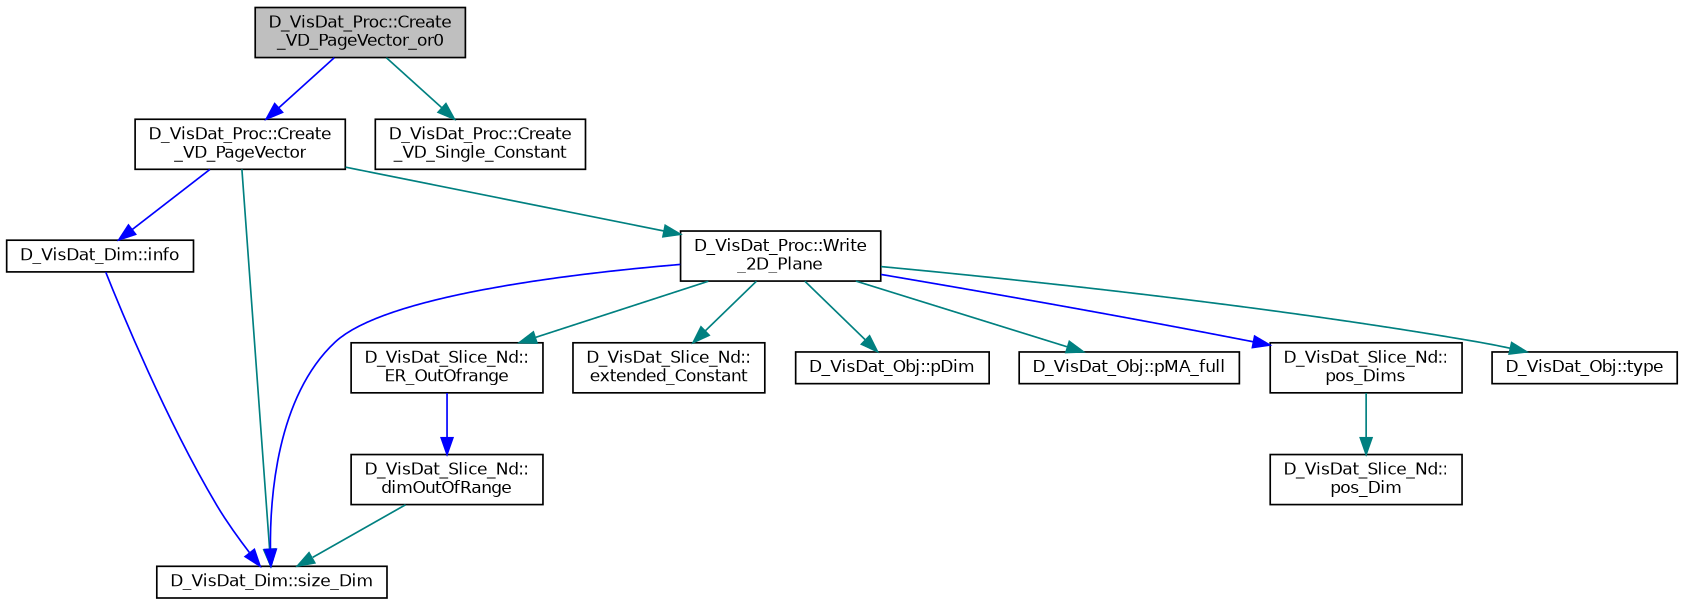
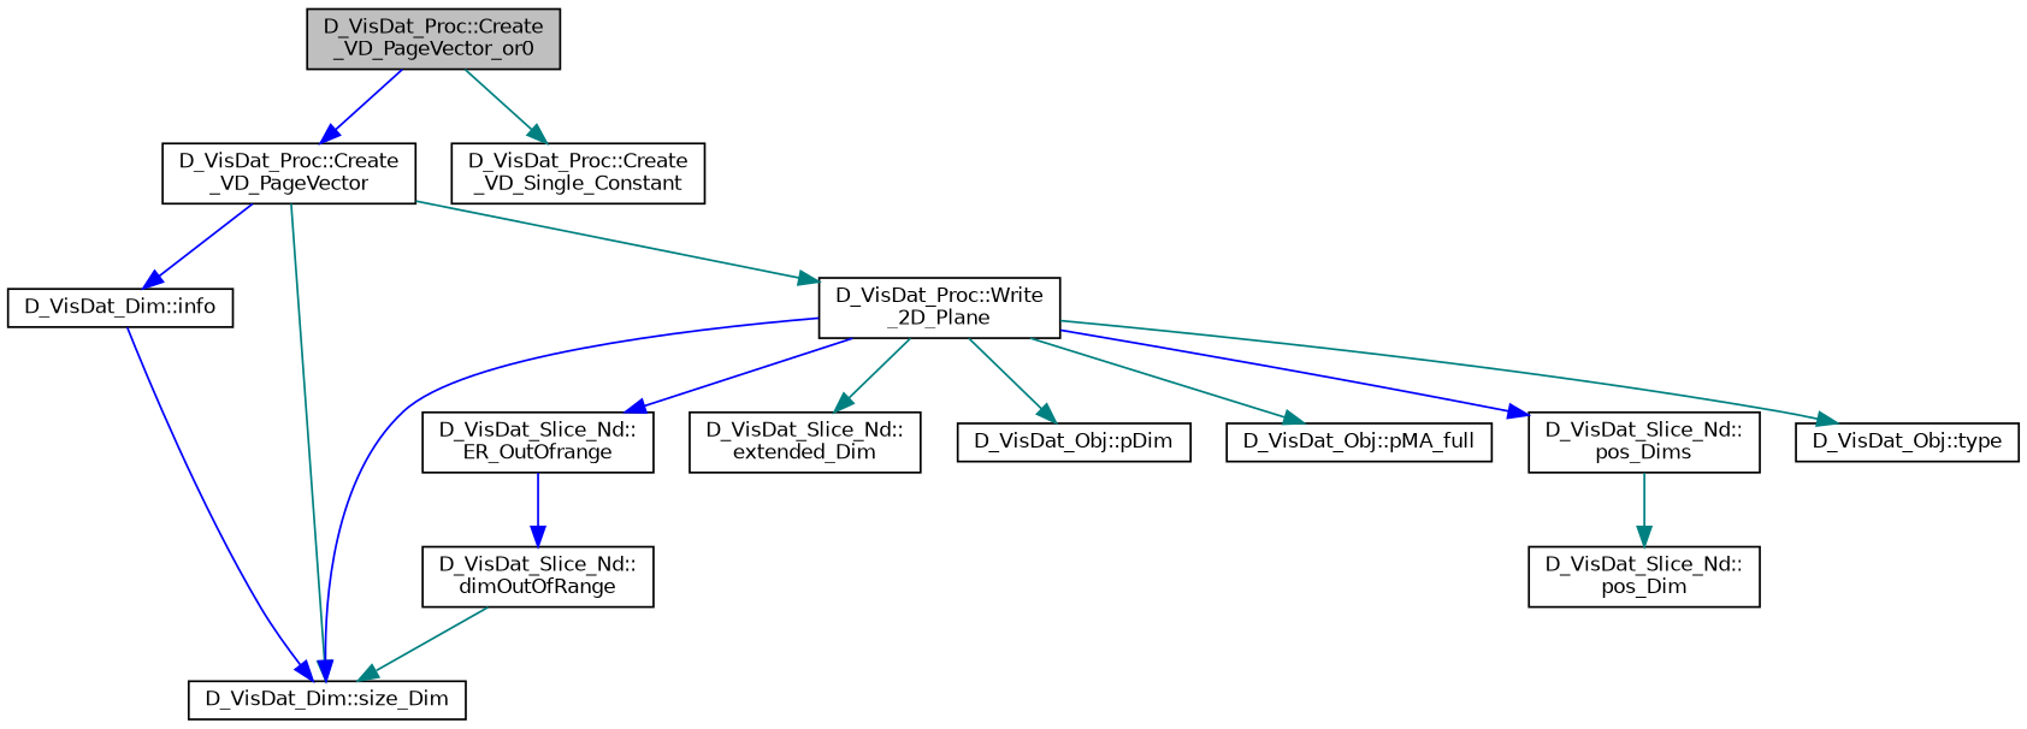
  digraph {
    rankdir=TB
    node [color=black fillcolor=white fontname=Helvetica fontsize=10 shape=record style=filled]
    edge [color=teal fontname=Helvetica fontsize=10 labelfontname=Helvetica labelfontsize=10 style=solid]
    n1 [fillcolor=grey75 fontcolor=black height=0.2 label="D_VisDat_Proc::Create\l_VD_PageVector_or0" width=0.4]
    n2 [height=0.2 label="D_VisDat_Proc::Create\l_VD_PageVector" width=0.4]
    n3 [height=0.2 label="D_VisDat_Proc::Create\l_VD_Single_Constant" width=0.4]
    n4 [height=0.2 label="D_VisDat_Dim::info" width=0.4]
    n5 [height=0.2 label="D_VisDat_Dim::size_Dim" width=0.4]
    n6 [height=0.2 label="D_VisDat_Proc::Write\l_2D_Plane" width=0.4]
    n7 [height=0.2 label="D_VisDat_Slice_Nd::\lER_OutOfrange" width=0.4]
-   n8 [height=0.2 label="D_VisDat_Slice_Nd::\lextended_Constant" width=0.4]
+   n8 [height=0.2 label="D_VisDat_Slice_Nd::\lextended_Dim" width=0.4]
    n9 [height=0.2 label="D_VisDat_Obj::pDim" width=0.4]
    n10 [height=0.2 label="D_VisDat_Obj::pMA_full" width=0.4]
    n11 [height=0.2 label="D_VisDat_Slice_Nd::\lpos_Dims" width=0.4]
    n12 [height=0.2 label="D_VisDat_Obj::type" width=0.4]
    n13 [height=0.2 label="D_VisDat_Slice_Nd::\ldimOutOfRange" width=0.4]
    n14 [height=0.2 label="D_VisDat_Slice_Nd::\lpos_Dim" width=0.4]
    n1 -> n2 [color=blue]
    n1 -> n3
    n2 -> n4 [color=blue]
    n2 -> n5
    n2 -> n6
    n4 -> n5 [color=blue]
    n6 -> n5 [color=blue]
-   n6 -> n7
+   n6 -> n7 [color=blue]
    n6 -> n8
    n6 -> n9
    n6 -> n10
    n6 -> n11 [color=blue]
    n6 -> n12
    n7 -> n13 [color=blue]
    n11 -> n14
    n13 -> n5
  }
